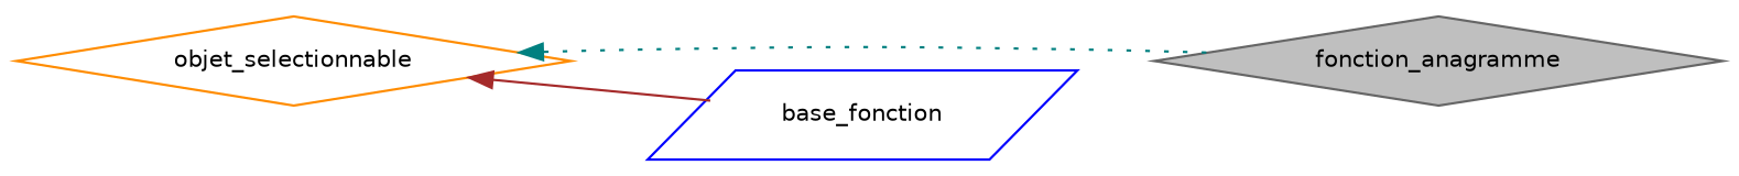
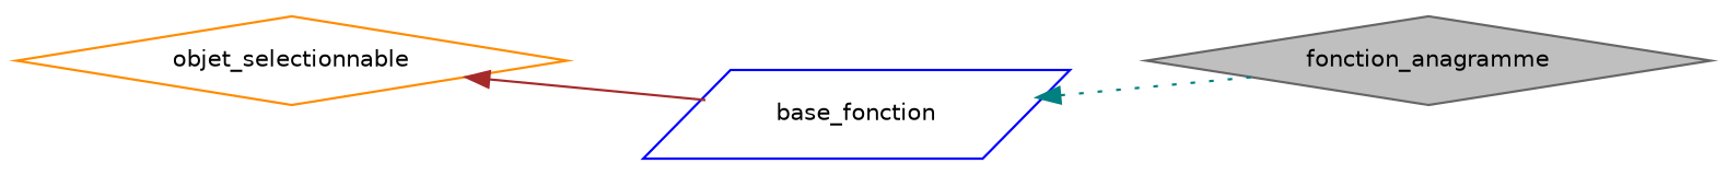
  digraph {
    rankdir=LR
    node [fillcolor=white fontname=Helvetica fontsize=10 shape=diamond style=filled]
    edge [dir=back fontname=Helvetica fontsize=10 labelfontname=Helvetica labelfontsize=10]
    n1 [color=gray40 fillcolor=grey75 fontcolor=black height=0.2 label=fonction_anagramme width=0.4]
    n2 [color=blue height=0.2 label=base_fonction shape=parallelogram width=0.4]
    n3 [color=darkorange height=0.2 label=objet_selectionnable width=0.4]
-   n3 -> n1 [color=teal style=dotted]
+   n2 -> n1 [color=teal style=dotted]
    n3 -> n2 [color=brown style=solid]
  }
